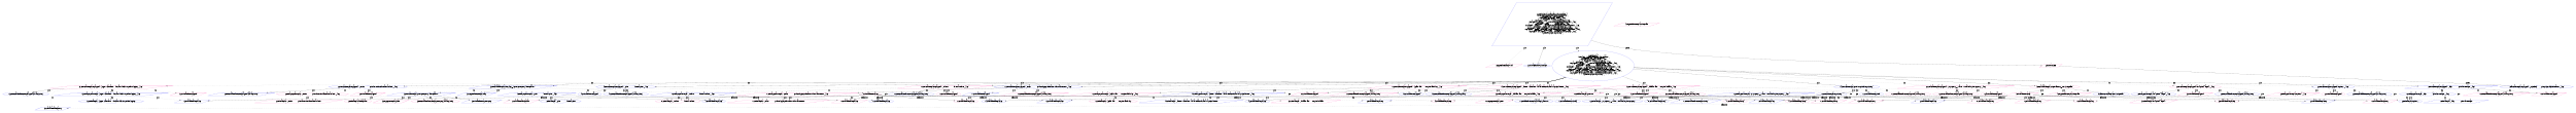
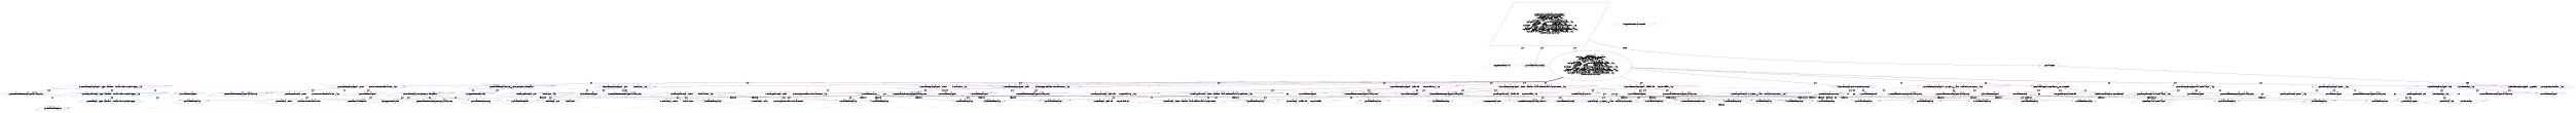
  digraph {
    node [color=deeppink shape=parallelogram]
    edge [style=dotted]
    n1 [label="2:CtTypeReferenceImpl@void"]
    n2 [color=blue label="2:CtVirtualElement@printUsage" shape=ellipse]
    n3 [color=blue label="3:CtTypeReferenceImpl@String"]
    n4 [label="3:CtExecutableReferenceImpl@getProperty(java.lang.String)" shape=ellipse]
    n5 [color=blue label="3:CtVirtualElement@getProperty"]
    n6 [label="5:CtTypeAccessImpl@System"]
    n7 [label="3:CtLiteralImpl@\"line.separator\"" shape=ellipse]
    n8 [color=blue label="3:CtInvocationImpl@System.getProperty(\"line.separator\")"]
    n9 [label="3:CtVirtualElement@lSep" shape=ellipse]
    n10 [color=blue label="5:CtVariableReadImpl@lSep"]
    n11 [color=blue label="6:CtVariableReadImpl@lSep"]
    n12 [label="7:CtVariableReadImpl@lSep" shape=ellipse]
    n13 [label="8:CtVariableReadImpl@class"]
    n14 [color=blue label="9:CtVariableReadImpl@lSep" shape=ellipse]
    n15 [label="10:CtVariableReadImpl@lSep"]
    n16 [color=blue label="11:CtVariableReadImpl@lSep" shape=ellipse]
    n17 [label="12:CtVariableReadImpl@lSep" shape=ellipse]
    n18 [color=blue label="13:CtVariableReadImpl@lSep"]
    n19 [color=blue label="14:CtVariableReadImpl@lSep" shape=ellipse]
    n20 [color=blue label="15:CtVariableReadImpl@lSep"]
    n21 [color=blue label="16:CtVariableReadImpl@lSep" shape=ellipse]
    n22 [color=blue label="3:CtLocalVariableImpl@String lSep = System.getProperty(\"line.separator\")"]
    n23 [label="4:CtTypeReferenceImpl@StringBuffer"]
    n24 [label="4:CtTypeReferenceImpl@StringBuffer"]
-   n25 [color=blue label="4:CtConstructorCallImpl@new StringBuffer()" shape=ellipse]
+   n25 [color=blue label="4:CtConstructorCallImpl@new CtInvocationImpl()" shape=ellipse]
    n26 [label="4:CtVirtualElement@msg"]
    n27 [label="5:CtVariableReadImpl@msg" shape=ellipse]
    n28 [color=blue label="6:CtVariableReadImpl@msg"]
    n29 [label="7:CtVariableReadImpl@msg"]
    n30 [color=blue label="8:CtVariableReadImpl@msg"]
    n31 [label="9:CtVariableReadImpl@msg" shape=ellipse]
    n32 [color=blue label="10:CtVariableReadImpl@msg" shape=ellipse]
    n33 [label="11:CtVariableReadImpl@msg" shape=ellipse]
    n34 [label="12:CtVariableReadImpl@msg"]
    n35 [label="14:CtVariableReadImpl@msg" shape=ellipse]
    n36 [label="15:CtVariableReadImpl@msg"]
    n37 [label="16:CtVariableReadImpl@msg"]
    n38 [label="17:CtVariableReadImpl@msg"]
    n39 [color=blue label="13:CtVariableReadImpl@msg"]
    n40 [label="4:CtLocalVariableImpl@StringBuffer msg = new StringBuffer()" shape=ellipse]
    n41 [color=blue label="5:CtExecutableReferenceImpl@append(java.lang.String)" shape=ellipse]
    n42 [label="5:CtVirtualElement@append"]
    n43 [label="5:CtLiteralImpl@\"ant [options] [target]\""]
    n44 [color=blue label="5:CtBinaryOperatorImpl@\"ant [options] [target]\" + lSep" shape=ellipse]
    n45 [label="5:CtInvocationImpl@msg.append(\"ant [options] [target]\" + lSep)" shape=ellipse]
    n46 [color=blue label="6:CtExecutableReferenceImpl@append(java.lang.String)" shape=ellipse]
    n47 [label="6:CtVirtualElement@append" shape=ellipse]
    n48 [color=blue label="6:CtLiteralImpl@\"Options: \"" shape=ellipse]
    n49 [label="6:CtBinaryOperatorImpl@\"Options: \" + lSep"]
    n50 [color=blue label="6:CtInvocationImpl@msg.append(\"Options: \" + lSep)" shape=ellipse]
    n51 [label="7:CtExecutableReferenceImpl@append(java.lang.String)"]
    n52 [label="7:CtVirtualElement@append"]
    n53 [color=blue label="7:CtLiteralImpl@\"  -help                  print this message\""]
    n54 [color=blue label="7:CtBinaryOperatorImpl@\"  -help                  print this message\" + lSep" shape=ellipse]
    n55 [color=blue label="7:CtInvocationImpl@msg.append(\"  -help                  print this message\" + lSep)"]
    n56 [color=blue label="8:CtExecutableReferenceImpl@append(java.lang.String)"]
    n57 [label="8:CtVirtualElement@append"]
    n58 [label="8:CtLiteralImpl@\"  -version               print the version information and exit\""]
    n59 [label="8:CtBinaryOperatorImpl@\"  -version               print the version information and exit\" + lSep" shape=ellipse]
    n60 [color=blue label="8:CtInvocationImpl@msg.append(\"  -version               print the version information and exit\" + lSep)" shape=ellipse]
    n61 [color=blue label="9:CtExecutableReferenceImpl@append(java.lang.String)" shape=ellipse]
    n62 [color=blue label="9:CtVirtualElement@append" shape=ellipse]
    n63 [color=blue label="9:CtLiteralImpl@\"  -quiet                 be extra quiet\"" shape=ellipse]
    n64 [color=blue label="9:CtBinaryOperatorImpl@\"  -quiet                 be extra quiet\" + lSep"]
    n65 [color=blue label="9:CtInvocationImpl@msg.append(\"  -quiet                 be extra quiet\" + lSep)" shape=ellipse]
    n66 [color=blue label="10:CtExecutableReferenceImpl@append(java.lang.String)" shape=ellipse]
    n67 [label="10:CtVirtualElement@append" shape=ellipse]
    n68 [label="10:CtLiteralImpl@\"  -verbose               be extra verbose\"" shape=ellipse]
    n69 [color=blue label="10:CtBinaryOperatorImpl@\"  -verbose               be extra verbose\" + lSep"]
    n70 [label="10:CtInvocationImpl@msg.append(\"  -verbose               be extra verbose\" + lSep)"]
    n71 [label="11:CtExecutableReferenceImpl@append(java.lang.String)"]
    n72 [color=blue label="11:CtVirtualElement@append"]
    n73 [label="11:CtLiteralImpl@\"  -emacs                 produce logging information without adornments\""]
    n74 [label="11:CtBinaryOperatorImpl@\"  -emacs                 produce logging information without adornments\" + lSep"]
    n75 [color=blue label="11:CtInvocationImpl@msg.append(\"  -emacs                 produce logging information without adornments\" + lSep)" shape=ellipse]
    n76 [label="12:CtExecutableReferenceImpl@append(java.lang.String)"]
    n77 [label="12:CtVirtualElement@append"]
    n78 [label="12:CtLiteralImpl@\"  -logfile <file>        use given file for log\"" shape=ellipse]
    n79 [label="12:CtBinaryOperatorImpl@\"  -logfile <file>        use given file for log\" + lSep"]
    n80 [label="12:CtInvocationImpl@msg.append(\"  -logfile <file>        use given file for log\" + lSep)"]
    n81 [color=blue label="13:CtExecutableReferenceImpl@append(java.lang.String)" shape=ellipse]
    n82 [label="13:CtVirtualElement@append"]
    n83 [color=blue label="13:CtLiteralImpl@\"  -logger <classname>    the class which is to perform logging\"" shape=ellipse]
    n84 [color=blue label="13:CtBinaryOperatorImpl@\"  -logger <classname>    the class which is to perform logging\" + lSep"]
    n85 [label="13:CtInvocationImpl@msg.append(\"  -logger <classname>    the class which is to perform logging\" + lSep)"]
    n86 [color=blue label="14:CtExecutableReferenceImpl@append(java.lang.String)" shape=ellipse]
    n87 [color=blue label="14:CtVirtualElement@append" shape=ellipse]
    n88 [color=blue label="14:CtLiteralImpl@\"  -listener <classname>  add an instance of class as a project listener\""]
    n89 [color=blue label="14:CtBinaryOperatorImpl@\"  -listener <classname>  add an instance of class as a project listener\" + lSep"]
    n90 [label="14:CtInvocationImpl@msg.append(\"  -listener <classname>  add an instance of class as a project listener\" + lSep)"]
    n91 [label="15:CtExecutableReferenceImpl@append(java.lang.String)" shape=ellipse]
    n92 [label="15:CtVirtualElement@append"]
    n93 [label="15:CtLiteralImpl@\"  -buildfile <file>      use given buildfile\""]
    n94 [label="15:CtBinaryOperatorImpl@\"  -buildfile <file>      use given buildfile\" + lSep"]
    n95 [label="15:CtInvocationImpl@msg.append(\"  -buildfile <file>      use given buildfile\" + lSep)"]
    n96 [label="16:CtExecutableReferenceImpl@append(java.lang.String)" shape=ellipse]
    n97 [label="16:CtVirtualElement@append" shape=ellipse]
    n98 [color=blue label="16:CtLiteralImpl@\"  -D<property>=<value>   use value for given property\"" shape=ellipse]
    n99 [color=blue label="16:CtBinaryOperatorImpl@\"  -D<property>=<value>   use value for given property\" + lSep"]
    n100 [label="16:CtInvocationImpl@msg.append(\"  -D<property>=<value>   use value for given property\" + lSep)"]
    n101 [label="17:CtExecutableReferenceImpl@println(java.lang.String)" shape=ellipse]
    n102 [color=blue label="17:CtVirtualElement@println" shape=ellipse]
    n103 [label="17:CtTypeAccessImpl@System"]
    n104 [label="17:CtFieldReadImpl@System.out"]
    n105 [color=blue label="17:CtFieldReferenceImpl@java.lang.System.out" shape=ellipse]
    n106 [color=blue label="17:CtExecutableReferenceImpl@toString()"]
    n107 [color=blue label="17:CtVirtualElement@toString" shape=ellipse]
    n108 [color=blue label="17:CtInvocationImpl@msg.toString()" shape=ellipse]
    n109 [color=blue label="17:CtInvocationImpl@System.out.println(msg.toString())" shape=ellipse]
    n110 [color=blue label="2:CtBlockImpl@\{\n    String lSep = System.getProperty(\"line.separator\");\n    StringBuffer msg = new StringBuffer();\n    msg.append(\"ant [options] [target]\" + lSep);\n    msg.append(\"Options: \" + lSep);\n    msg.append(\"  -help                  print this message\" + lSep);\n    msg.append(\"  -version               print the version information and exit\" + lSep);\n    msg.append(\"  -quiet                 be extra quiet\" + lSep);\n    msg.append(\"  -verbose               be extra verbose\" + lSep);\n    msg.append(\"  -emacs                 produce logging information without adornments\" + lSep);\n    msg.append(\"  -logfile <file>        use given file for log\" + lSep);\n    msg.append(\"  -logger <classname>    the class which is to perform logging\" + lSep);\n    msg.append(\"  -listener <classname>  add an instance of class as a project listener\" + lSep);\n    msg.append(\"  -buildfile <file>      use given buildfile\" + lSep);\n    msg.append(\"  -D<property>=<value>   use value for given property\" + lSep);\n    System.out.println(msg.toString());\n\}" shape=ellipse]
    n111 [color=blue label="2:CtMethodImpl@private static void printUsage() \{\n    String lSep = System.getProperty(\"line.separator\");\n    StringBuffer msg = new StringBuffer();\n    msg.append(\"ant [options] [target]\" + lSep);\n    msg.append(\"Options: \" + lSep);\n    msg.append(\"  -help                  print this message\" + lSep);\n    msg.append(\"  -version               print the version information and exit\" + lSep);\n    msg.append(\"  -quiet                 be extra quiet\" + lSep);\n    msg.append(\"  -verbose               be extra verbose\" + lSep);\n    msg.append(\"  -emacs                 produce logging information without adornments\" + lSep);\n    msg.append(\"  -logfile <file>        use given file for log\" + lSep);\n    msg.append(\"  -logger <classname>    the class which is to perform logging\" + lSep);\n    msg.append(\"  -listener <classname>  add an instance of class as a project listener\" + lSep);\n    msg.append(\"  -buildfile <file>      use given buildfile\" + lSep);\n    msg.append(\"  -D<property>=<value>   use value for given property\" + lSep);\n    System.out.println(msg.toString());\n\}"]
    n112 [label="8:Insert@INSERT"]
    n113 [color=blue label="8:CtInvocationImpl@msg.append(\"  -projecthelp           print project help information\" + lSep)" shape=ellipse]
    n8 -> n4 [label=AST style=solid]
    n8 -> n5 [label=AST style=solid]
    n8 -> n6 [label=AST style=solid]
    n8 -> n7 [label=AST]
    n9 -> n10 [label="Define-Use"]
    n9 -> n11 [label="Define-Use"]
    n9 -> n12 [label="Define-Use" style=solid]
    n9 -> n13 [label="Define-Use" style=solid]
    n9 -> n14 [label="Define-Use"]
    n9 -> n15 [label="Define-Use" style=solid]
    n9 -> n16 [label="Define-Use"]
    n9 -> n17 [label="Define-Use" style=solid]
    n9 -> n18 [label="Define-Use" style=solid]
    n9 -> n19 [label="Define-Use"]
    n9 -> n20 [label="Define-Use"]
    n9 -> n21 [label="Define-Use" style=solid]
    n22 -> n3 [label=AST style=solid]
    n22 -> n8 [label=AST]
    n22 -> n9 [label=AST]
    n26 -> n27 [label="Define-Use"]
    n26 -> n28 [label="Define-Use" style=solid]
    n26 -> n29 [label="Define-Use" style=solid]
    n26 -> n30 [label="Define-Use"]
    n26 -> n31 [label="Define-Use"]
    n26 -> n32 [label="Define-Use" style=solid]
    n26 -> n33 [label="Define-Use"]
    n26 -> n34 [label="Define-Use"]
    n26 -> n35 [label="Define-Use"]
    n26 -> n36 [label="Define-Use" style=solid]
    n26 -> n37 [label="Define-Use" style=solid]
    n26 -> n38 [label="Define-Use"]
    n36 -> n39 [label="Define-Use"]
    n40 -> n23 [label=AST]
    n40 -> n25 [label=AST style=solid]
    n40 -> n26 [label=AST style=solid]
    n44 -> n10 [label=AST]
    n44 -> n43 [label=AST style=solid]
    n45 -> n27 [label=AST]
    n45 -> n41 [label=AST]
    n45 -> n42 [label=AST style=solid]
    n45 -> n44 [label=AST style=solid]
    n49 -> n11 [label=AST style=solid]
    n49 -> n48 [label=AST]
    n50 -> n28 [label=AST]
    n50 -> n46 [label=AST]
    n50 -> n47 [label=AST style=solid]
    n50 -> n49 [label=AST]
    n54 -> n12 [label=AST]
    n54 -> n53 [label=AST]
    n55 -> n29 [label=AST]
    n55 -> n51 [label=AST]
    n55 -> n52 [label=AST style=solid]
    n55 -> n54 [label=AST]
    n59 -> n13 [label=AST]
    n59 -> n58 [label=AST]
    n60 -> n30 [label=AST]
    n60 -> n56 [label=AST style=solid]
    n60 -> n57 [label=AST]
    n60 -> n59 [label=AST]
    n64 -> n14 [label=AST style=solid]
    n64 -> n63 [label=AST]
    n65 -> n31 [label=AST]
    n65 -> n61 [label=AST style=solid]
    n65 -> n62 [label=AST style=solid]
    n65 -> n64 [label=AST]
    n69 -> n15 [label=AST style=solid]
    n69 -> n68 [label=AST]
    n70 -> n32 [label=AST]
    n70 -> n66 [label=AST style=solid]
    n70 -> n67 [label=AST]
    n70 -> n69 [label=AST]
    n74 -> n16 [label=AST]
    n74 -> n73 [label=AST]
    n75 -> n33 [label=AST]
    n75 -> n71 [label=AST]
    n75 -> n72 [label=AST]
    n75 -> n74 [label=AST style=solid]
    n79 -> n17 [label=AST style=solid]
    n79 -> n78 [label=AST style=solid]
    n80 -> n34 [label=AST]
    n80 -> n76 [label=AST]
    n80 -> n77 [label=AST style=solid]
    n80 -> n79 [label=AST style=solid]
    n84 -> n18 [label=AST]
    n84 -> n83 [label=AST style=solid]
    n85 -> n39 [label=AST]
    n85 -> n81 [label=AST style=solid]
    n85 -> n82 [label=AST]
    n85 -> n84 [label=AST]
    n89 -> n19 [label=AST style=solid]
    n89 -> n88 [label=AST]
    n90 -> n35 [label=AST style=solid]
    n90 -> n86 [label=AST style=solid]
    n90 -> n87 [label=AST]
    n90 -> n89 [label=AST]
    n94 -> n20 [label=AST]
    n94 -> n93 [label=AST]
    n95 -> n36 [label=AST]
    n95 -> n91 [label=AST style=solid]
    n95 -> n92 [label=AST]
    n95 -> n94 [label=AST]
    n99 -> n21 [label=AST style=solid]
    n99 -> n98 [label=AST style=solid]
    n100 -> n37 [label=AST]
    n100 -> n96 [label=AST]
    n100 -> n97 [label=AST]
    n100 -> n99 [label=AST]
    n104 -> n103 [label=AST]
    n104 -> n105 [label=AST]
    n108 -> n38 [label=AST style=solid]
    n108 -> n106 [label=AST style=solid]
    n108 -> n107 [label=AST]
    n109 -> n101 [label=AST]
    n109 -> n102 [label=AST]
    n109 -> n104 [label=AST]
    n109 -> n108 [label=AST style=solid]
    n110 -> n22 [label=AST]
    n110 -> n40 [label=AST style=solid]
    n110 -> n45 [label=AST]
    n110 -> n50 [label=AST]
    n110 -> n55 [label=AST style=solid]
    n110 -> n60 [label=AST style=solid]
    n110 -> n65 [label=AST style=solid]
    n110 -> n70 [label=AST style=solid]
    n110 -> n75 [label=AST style=solid]
    n110 -> n80 [label=AST style=solid]
    n110 -> n85 [label=AST]
    n110 -> n90 [label=AST]
    n110 -> n95 [label=AST style=solid]
    n110 -> n100 [label=AST]
    n110 -> n109 [label=AST style=solid]
    n111 -> n1 [label=AST]
    n111 -> n2 [label=AST style=solid]
    n111 -> n110 [label=AST]
    n111 -> n112 [label=Action style=solid]
    n112 -> n113 [label=Action style=solid]
  }
